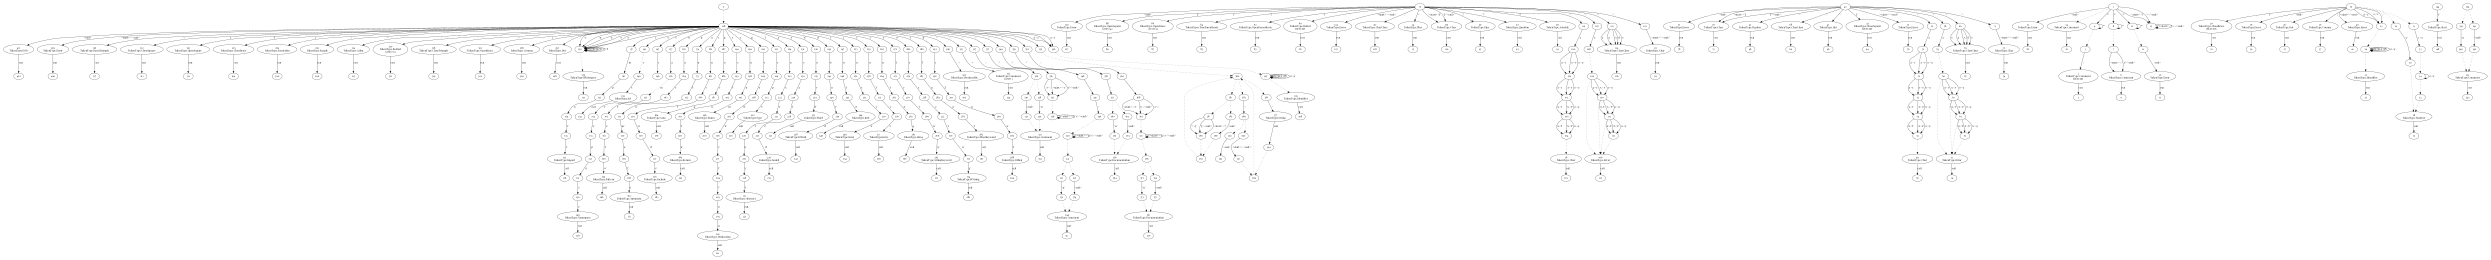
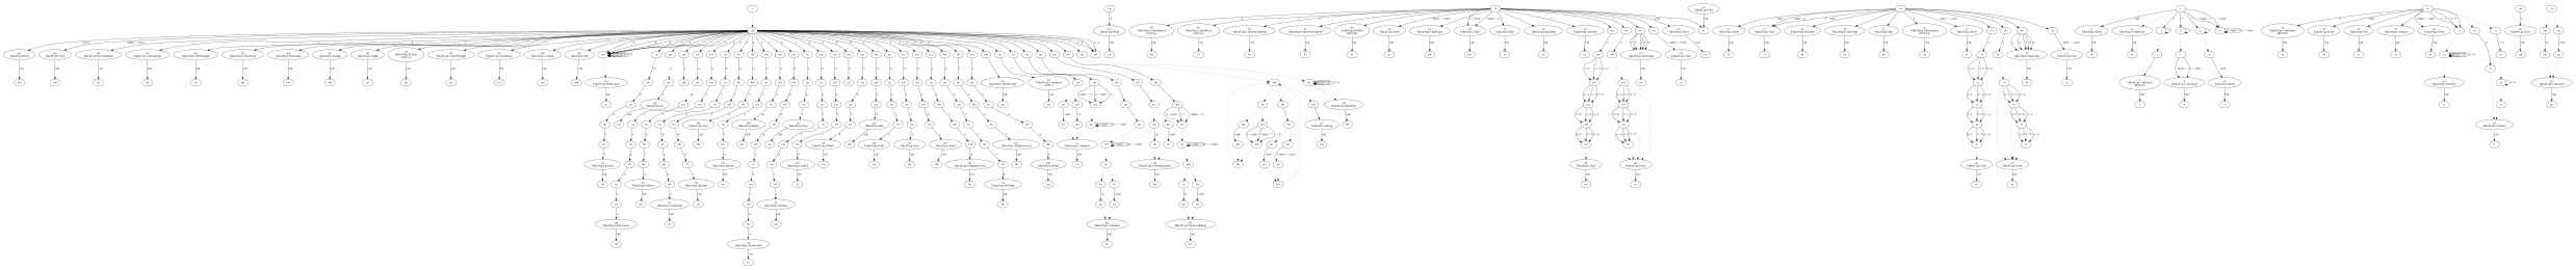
  digraph {
    fontname="Playfair Display"
    node [fontname="Playfair Display"]
    edge [fontname="Playfair Display"]
    n1 [label="401\nTokenType.EOD"]
    402
    n3 [label="399\nTokenType.Error"]
    400
    n5 [label="365\nTokenType.Documentation"]
    376
    n7 [label="344\nTokenType.Comment"]
    355
    n9 [label="325\nTokenType.Comment"]
    332
    n11 [label="322\nTokenType.Comment\nGOTO 1"]
    324
    n13 [label="316\nTokenType.OpenTriangle"]
    317
    n15 [label="312\nTokenType.CloseSquare"]
    313
    n17 [label="310\nTokenType.OpenSquare"]
    311
    n19 [label="303\nTokenType.CloseBrace"]
    304
    n21 [label="299\nTokenType.Semicolon"]
    300
    n23 [label="295\nTokenType.Equals"]
    296
    n25 [label="267\nTokenType.StringKeyword"]
    273
    n27 [label="261\nTokenType.Int64"]
    266
    n29 [label="255\nTokenType.Int32"]
    260
    n31 [label="249\nTokenType.Int16"]
    254
    n33 [label="244\nTokenType.Int8"]
    248
    n35 [label="238\nTokenType.DWord"]
    243
    n37 [label="233\nTokenType.Word"]
    237
    n39 [label="314\nTokenType.Colon"]
    315
    n41 [label="217\nTokenType.Abstract"]
    225
    n43 [label="212\nTokenType.Type"]
    216
    n45 [label="395\nTokenType.Identifier"]
    398
    n47 [label="201\nTokenType.Production"]
    211
    n49 [label="184\nTokenType.Goto"]
    188
    n51 [label="176\nTokenType.Include"]
    183
    n53 [label="149\nTokenType.Namespace"]
    158
    n55 [label="320\nTokenType.ReStart\nGOTO 79"]
    321
    n57 [label="126\nTokenType.Error"]
    127
    n59 [label="121\nTokenType.Char"]
    123
    n61 [label="106\nTokenType.Error"]
    113
    n63 [label="98\nTokenType.Char"]
    105
    n65 [label="282\nTokenType.FloatKeyword"]
    287
    n67 [label="88\nTokenType.OpenSquare\nGOTO 42"]
    89
    n69 [label="377\nTokenType.String"]
    394
    n71 [label="86\nTokenType.OpenBrace\nGOTO 19"]
    87
    n73 [label="84\nTokenType.CloseParenthesis"]
    85
    n75 [label="226\nTokenType.Sealed"]
    232
    n77 [label="129\nTokenType.Whitespace"]
    131
    n79 [label="82\nTokenType.OpenParenthesis"]
    83
    n81 [label="274\nTokenType.WString"]
    281
    n83 [label="80\nTokenType.ReEnd\nRETURN"]
    81
    n85 [label="318\nTokenType.CloseTriangle"]
    319
    n87 [label="124\nTokenType.Error"]
    125
    n89 [label="77\nTokenType.Error"]
    78
    n91 [label="159\nTokenType.Pattern"]
    166
    n93 [label="356\nTokenType.Documentation"]
    364
    n95 [label="65\nTokenType.CharClass"]
    67
    n97 [label="301\nTokenType.OpenBrace"]
    302
    n99 [label="10\nTokenType.Error"]
    13
    n101 [label="57\nTokenType.Error"]
    64
    n103 [label="20\nTokenType.CloseBrace\nRETURN"]
    21
    n105 [label="117\nTokenType.CharClass"]
    118
    n107 [label="167\nTokenType.Automata"]
    175
    n109 [label="70\nTokenType.Char"]
    71
    n111 [label="288\nTokenType.DFloat"]
    294
    n113 [label="94\nTokenType.Plus"]
    95
    n115 [label="47\nTokenType.Hyphen"]
    48
    n117 [label="132\nTokenType.Import"]
    138
    n119 [label="38\nTokenType.Error"]
    39
    n121 [label="22\nTokenType.Identifier"]
    25
    n123 [label="119\nTokenType.Char"]
    120
    n125 [label="72\nTokenType.Char"]
    74
    n127 [label="143\nTokenType.Start"]
    148
    n129 [label="96\nTokenType.Pipe"]
    97
    n131 [label="196\nTokenType.Enum"]
    200
    n133 [label="2\nTokenType.Comment\nRETURN"]
    5
    n135 [label="49\nTokenType.Char"]
    56
    n137 [label="26\nTokenType.Dot"]
    27
    n139 [label="68\nTokenType.CharClass"]
    69
    n141 [label="333\nTokenType.Comment"]
    343
    n143 [label="139\nTokenType.Set"]
    142
    n145 [label="189\nTokenType.Return"]
    195
    n147 [label="92\nTokenType.Question"]
    93
    n149 [label="45\nTokenType.Hat"]
    46
    n151 [label="90\nTokenType.Asterisk"]
    91
    n153 [label="43\nTokenType.CloseSquare\nRETURN"]
    44
    n155 [label="308\nTokenType.Comma"]
    309
    n157 [label="17\nTokenType.Error"]
    18
    n159 [label="114\nTokenType.CharClass"]
    116
    n161 [label="36\nTokenType.Comma"]
    37
    n163 [label="305\nTokenType.ProducedBy"]
    307
    n165 [label="14\nTokenType.Comment"]
    16
    n167 [label="28\nTokenType.Number"]
    35
    n169 [label="75\nTokenType.Error"]
    76
    n171 [label="297\nTokenType.Dot"]
    298
    n173 [label="6\nTokenType.Comment"]
    9
    n175 [label="40\nTokenType.Error"]
    41
    1
    4
    8
    12
    15
    3
    7
    11
    19
    23
    29
    31
    24
    30
    33
    34
    32
    42
    50
    58
    66
    73
    51
    59
    52
    53
    54
    55
    60
    61
    62
    63
    79
    99
    107
    115
    122
    100
    108
    101
    102
    103
    104
    109
    110
    111
    112
    128
    130
    137
    141
    147
    157
    165
    174
    182
    187
    194
    199
    210
    215
    224
    231
    236
    242
    247
    253
    259
    265
    272
    280
    286
    293
    306
    323
    327
    337
    349
    359
    370
    379
    396
    136
    140
    146
    156
    164
    173
    181
    186
    193
    198
    209
    214
    223
    230
    235
    241
    246
    252
    258
    264
    271
    279
    285
    292
    326
    336
    348
    358
    369
    380
    397
    135
    134
    133
    144
    155
    154
    153
    152
    151
    150
    163
    162
    161
    160
    172
    171
    170
    169
    168
    180
    179
    178
    177
    185
    192
    191
    190
    197
    208
    207
    206
    205
    204
    203
    202
    213
    222
    221
    220
    219
    218
    229
    228
    227
    234
    240
    239
    245
    251
    250
    257
    256
    263
    262
    270
    269
    268
    278
    277
    276
    275
    284
    283
    291
    290
    289
    328
    330
    329
    331
    335
    338
    334
    339
    341
    340
    342
    347
    346
    350
    345
    351
    353
    352
    354
    357
    360
    362
    361
    363
    368
    367
    371
    366
    372
    374
    373
    375
    381
    383
    378
    385
    387
    389
    386
    388
    390
    392
    382
    384
    391
    393
    0
    n1 -> 402 [label=exit]
    n3 -> 400 [label=exit]
    n5 -> 376 [label=exit]
    n7 -> 355 [label=exit]
    n9 -> 332 [label=exit]
    n11 -> 324 [label=exit]
    n13 -> 317 [label=exit]
    n15 -> 313 [label=exit]
    n17 -> 311 [label=exit]
    n19 -> 304 [label=exit]
    n21 -> 300 [label=exit]
    n23 -> 296 [label=exit]
    n25 -> 273 [label=exit]
    n27 -> 266 [label=exit]
    n29 -> 260 [label=exit]
    n31 -> 254 [label=exit]
    n33 -> 248 [label=exit]
    n35 -> 243 [label=exit]
    n37 -> 237 [label=exit]
    n39 -> 315 [label=exit]
    n41 -> 225 [label=exit]
    n43 -> 216 [label=exit]
    n45 -> 398 [label=exit]
    n47 -> 211 [label=exit]
    n49 -> 188 [label=exit]
    n51 -> 183 [label=exit]
    n53 -> 158 [label=exit]
    n55 -> 321 [label=exit]
    n57 -> 127 [label=exit]
    n59 -> 123 [label=exit]
    n61 -> 113 [label=exit]
    n63 -> 105 [label=exit]
    n65 -> 287 [label=exit]
    n67 -> 89 [label=exit]
    n69 -> 394 [label=exit]
    n71 -> 87 [label=exit]
    n73 -> 85 [label=exit]
    n75 -> 232 [label=exit]
    n77 -> 131 [label=exit]
    n79 -> 83 [label=exit]
    n81 -> 281 [label=exit]
    n83 -> 81 [label=exit]
    n85 -> 319 [label=exit]
    n87 -> 125 [label=exit]
    n89 -> 78 [label=exit]
    n91 -> 166 [label=exit]
    n93 -> 364 [label=exit]
    n95 -> 67 [label=exit]
    n97 -> 302 [label=exit]
    n99 -> 13 [label=exit]
    n101 -> 64 [label=exit]
    n103 -> 21 [label=exit]
    n105 -> 118 [label=exit]
    n107 -> 175 [label=exit]
    n109 -> 71 [label=exit]
    n111 -> 294 [label=exit]
    n113 -> 95 [label=exit]
    n115 -> 48 [label=exit]
    n117 -> 138 [label=exit]
    n119 -> 39 [label=exit]
    n121 -> 25 [label=exit]
    n123 -> 120 [label=exit]
    n125 -> 74 [label=exit]
    n127 -> 148 [label=exit]
    n129 -> 97 [label=exit]
    n131 -> 200 [label=exit]
    n133 -> 5 [label=exit]
    n135 -> 56 [label=exit]
    n137 -> 27 [label=exit]
    n139 -> 69 [label=exit]
    n141 -> 343 [label=exit]
    n143 -> 142 [label=exit]
    n145 -> 195 [label=exit]
    n147 -> 93 [label=exit]
    n149 -> 46 [label=exit]
    n151 -> 91 [label=exit]
    n153 -> 44 [label=exit]
    n155 -> 309 [label=exit]
    n157 -> 18 [label=exit]
    n159 -> 116 [label=exit]
    n161 -> 37 [label=exit]
    n163 -> 307 [label=exit]
    n165 -> 16 [label=exit]
    n167 -> 35 [label=exit]
    n169 -> 76 [label=exit]
    n171 -> 298 [label=exit]
    n173 -> 9 [label=exit]
    n175 -> 41 [label=exit]
    1 -> n157 [label="<eod>"]
    1 -> n165 [style=dotted]
    1 -> 4 [label="'*'"]
    1 -> 8 [label="'*'"]
    1 -> 12 [label="'*'"]
    1 -> 15 [label="'<start>'-')'"]
    1 -> 15 [label="'+'-'<end>'"]
    4 -> 4 [label="'*'"]
    4 -> 3 [style=dotted]
    8 -> 8 [label="'*'"]
    8 -> 7 [style=dotted]
    12 -> 12 [label="'*'"]
    12 -> 11 [style=dotted]
    15 -> 15 [label="'<start>'-')'"]
    15 -> 15 [label="'+'-'<end>'"]
    3 -> n133 [label="'/'"]
    7 -> n173 [label="'<start>'-'.'"]
    7 -> n173 [label="'0'-'<end>'"]
    11 -> n99 [label="<eod>"]
    19 -> n103 [label="'}'"]
    19 -> n119 [label="<eod>"]
    19 -> n137 [label="'.'"]
    19 -> n161 [label="','"]
    19 -> n175 [label="'<start>'-'<end>'"]
    19 -> 23 [label="'a'-'z'"]
    19 -> 23 [label="'A'-'Z'"]
    19 -> 23 [label="'_'"]
    19 -> 29 [style=dotted]
    19 -> 31 [style=dotted]
    23 -> 24 [style=dotted]
    29 -> 30 [label="'0'"]
    31 -> 33 [label="'1'-'9'"]
    24 -> n121 [style=dotted]
    24 -> 24 [label="'a'-'z'"]
    24 -> 24 [label="'A'-'Z'"]
    24 -> 24 [label="'_'"]
    24 -> 24 [label="'0'-'9'"]
    30 -> n167 [style=dotted]
    33 -> 34 [style=dotted]
    34 -> 34 [label="'0'-'9'"]
    34 -> 32 [style=dotted]
    32 -> n167 [style=dotted]
    42 -> n89 [label="<eod>"]
    42 -> n109 [label="'<start>'-'['"]
    42 -> n109 [label="']'-'<end>'"]
    42 -> n115 [label="'-'"]
    42 -> n139 [label="'.'"]
    42 -> n149 [label="'^'"]
    42 -> n153 [label="']'"]
    42 -> n169 [label="'<start>'-'<end>'"]
    42 -> 50 [label="'\\'"]
    42 -> 58 [label="'\\'"]
    42 -> 66 [label="'\\'"]
    42 -> 73 [label="'\\'"]
    50 -> 51 [label="'x'"]
    58 -> 59 [label="'x'"]
    66 -> n95 [label="'s'"]
    66 -> n95 [label="'a'"]
    66 -> n95 [label="'A'"]
    66 -> n95 [label="'d'"]
    66 -> n95 [label="'e'"]
    73 -> n125 [label="'<start>'-'<end>'"]
    51 -> 52 [label="'a'-'f'"]
    51 -> 52 [label="'A'-'F'"]
    51 -> 52 [label="'0'-'9'"]
    59 -> 60 [style=dotted]
    52 -> 53 [label="'a'-'f'"]
    52 -> 53 [label="'A'-'F'"]
    52 -> 53 [label="'0'-'9'"]
    53 -> 54 [label="'a'-'f'"]
    53 -> 54 [label="'A'-'F'"]
    53 -> 54 [label="'0'-'9'"]
    54 -> 55 [label="'a'-'f'"]
    54 -> 55 [label="'A'-'F'"]
    54 -> 55 [label="'0'-'9'"]
    55 -> n135 [style=dotted]
    60 -> n101 [style=dotted]
    60 -> 61 [label="'a'-'f'"]
    60 -> 61 [label="'A'-'F'"]
    60 -> 61 [label="'0'-'9'"]
    61 -> n101 [style=dotted]
    61 -> 62 [label="'a'-'f'"]
    61 -> 62 [label="'A'-'F'"]
    61 -> 62 [label="'0'-'9'"]
    62 -> n101 [style=dotted]
    62 -> 63 [label="'a'-'f'"]
    62 -> 63 [label="'A'-'F'"]
    62 -> 63 [label="'0'-'9'"]
    63 -> n101 [style=dotted]
    79 -> n57 [label="<eod>"]
    79 -> n67 [label="'['"]
    79 -> n71 [label="'{'"]
    79 -> n73 [label="')'"]
    79 -> n79 [label="'('"]
    79 -> n83 [label="'''"]
    79 -> n87 [label="'<start>'-'<end>'"]
    79 -> n105 [label="'.'"]
-   79 -> n113 [label="'+'"]
+   79 -> 95 [label="'+'"]
    79 -> n123 [label="'<start>'-'['"]
    79 -> n123 [label="']'-'<end>'"]
    79 -> n129 [label="'|'"]
    79 -> n147 [label="'?'"]
    79 -> n151 [label="'*'"]
    79 -> 99 [label="'\\'"]
    79 -> 107 [label="'\\'"]
    79 -> 115 [label="'\\'"]
    79 -> 122 [label="'\\'"]
    99 -> 100 [label="'x'"]
    107 -> 108 [label="'x'"]
    115 -> n159 [label="'s'"]
    115 -> n159 [label="'a'"]
    115 -> n159 [label="'A'"]
    115 -> n159 [label="'d'"]
    115 -> n159 [label="'e'"]
    122 -> n59 [label="'<start>'-'<end>'"]
    100 -> 101 [label="'a'-'f'"]
    100 -> 101 [label="'A'-'F'"]
    100 -> 101 [label="'0'-'9'"]
    108 -> 109 [style=dotted]
    101 -> 102 [label="'a'-'f'"]
    101 -> 102 [label="'A'-'F'"]
    101 -> 102 [label="'0'-'9'"]
    102 -> 103 [label="'a'-'f'"]
    102 -> 103 [label="'A'-'F'"]
    102 -> 103 [label="'0'-'9'"]
    103 -> 104 [label="'a'-'f'"]
    103 -> 104 [label="'A'-'F'"]
    103 -> 104 [label="'0'-'9'"]
    104 -> n63 [style=dotted]
    109 -> n61 [style=dotted]
    109 -> 110 [label="'a'-'f'"]
    109 -> 110 [label="'A'-'F'"]
    109 -> 110 [label="'0'-'9'"]
    110 -> n61 [style=dotted]
    110 -> 111 [label="'a'-'f'"]
    110 -> 111 [label="'A'-'F'"]
    110 -> 111 [label="'0'-'9'"]
    111 -> n61 [style=dotted]
    111 -> 112 [label="'a'-'f'"]
    111 -> 112 [label="'A'-'F'"]
    111 -> 112 [label="'0'-'9'"]
    112 -> n61 [style=dotted]
    128 -> n1 [label="<eod>"]
    128 -> n3 [label="'<start>'-'<end>'"]
    128 -> n13 [label="'<'"]
    128 -> n15 [label="']'"]
    128 -> n17 [label="'['"]
    128 -> n19 [label="'}'"]
    128 -> n21 [label="';'"]
    128 -> n23 [label="'='"]
    128 -> n39 [label="':'"]
    128 -> n55 [label="'''"]
    128 -> n85 [label="'>'"]
    128 -> n97 [label="'{'"]
    128 -> n155 [label="','"]
    128 -> n171 [label="'.'"]
    128 -> 130 [label="' '"]
    128 -> 130 [label="'\\t'"]
    128 -> 130 [label="'\\n'"]
    128 -> 130 [label="'\\r'"]
    128 -> 130 [label="'\\v'"]
    128 -> 130 [label="'\\f'"]
    128 -> 137 [label="'i'"]
    128 -> 141 [label="'s'"]
    128 -> 147 [label="'s'"]
    128 -> 157 [label="'n'"]
    128 -> 165 [label="'p'"]
    128 -> 174 [label="'a'"]
    128 -> 182 [label="'i'"]
    128 -> 187 [label="'g'"]
    128 -> 194 [label="'r'"]
    128 -> 199 [label="'e'"]
    128 -> 210 [label="'p'"]
    128 -> 215 [label="'t'"]
    128 -> 224 [label="'a'"]
    128 -> 231 [label="'s'"]
    128 -> 236 [label="'w'"]
    128 -> 242 [label="'d'"]
    128 -> 247 [label="'i'"]
    128 -> 253 [label="'i'"]
    128 -> 259 [label="'i'"]
    128 -> 265 [label="'i'"]
    128 -> 272 [label="'s'"]
    128 -> 280 [label="'w'"]
    128 -> 286 [label="'f'"]
    128 -> 293 [label="'d'"]
    128 -> 306 [label="'-'"]
    128 -> 323 [label="'/'"]
    128 -> 327 [label="'/'"]
    128 -> 337 [label="'/'"]
    128 -> 349 [label="'/'"]
    128 -> 359 [label="'/'"]
    128 -> 370 [label="'/'"]
    128 -> 379 [label="'\"'"]
    128 -> 396 [label="'a'-'z'"]
    128 -> 396 [label="'A'-'Z'"]
    128 -> 396 [label="'_'"]
    130 -> n77 [style=dotted]
    130 -> 130 [label="' '"]
    130 -> 130 [label="'\\t'"]
    130 -> 130 [label="'\\n'"]
    130 -> 130 [label="'\\r'"]
    130 -> 130 [label="'\\v'"]
    130 -> 130 [label="'\\f'"]
    137 -> 136 [label="'m'"]
    141 -> 140 [label="'e'" style=dotted]
    147 -> 146 [label="'t'"]
    157 -> 156 [label="'a'"]
    165 -> 164 [label="'a'"]
    174 -> 173 [label="'u'"]
    182 -> 181 [label="'n'"]
    187 -> 186 [label="'o'"]
    194 -> 193 [label="'e'"]
    199 -> 198 [label="'n'"]
    210 -> 209 [label="'r'"]
    215 -> 214 [label="'y'"]
    224 -> 223 [label="'b'"]
    231 -> 230 [label="'e'"]
    236 -> 235 [label="'o'"]
    242 -> 241 [label="'w'"]
    247 -> 246 [label="'n'"]
    253 -> 252 [label="'n'"]
    259 -> 258 [label="'n'"]
    265 -> 264 [label="'n'"]
    272 -> 271 [label="'t'"]
    280 -> 279 [label="'s'"]
    286 -> 285 [label="'l'"]
    293 -> 292 [label="'f'"]
    306 -> n163 [label="'>'"]
    323 -> n11 [label="'*'"]
    327 -> 326 [label="'/'"]
    337 -> 336 [label="'/'"]
    349 -> 348 [label="'/'"]
    359 -> 358 [label="'/'"]
    370 -> 369 [label="'/'"]
    379 -> 380 [style=dotted]
    396 -> 397 [style=dotted]
    136 -> 135 [label="'p'"]
    140 -> n143 [label="'t'"]
    156 -> 155 [label="'m'" style=dotted]
    164 -> 163 [label="'t'"]
    173 -> 172 [label="'t'"]
    181 -> 180 [label="'c'"]
    186 -> 185 [label="'t'"]
    193 -> 192 [label="'t'"]
    198 -> 197 [label="'u'"]
    209 -> 208 [label="'o'"]
    214 -> 213 [label="'p'"]
    223 -> 222 [label="'s'"]
    230 -> 229 [label="'a'"]
-   235 -> 234 [label="'r'"]
    241 -> 240 [label="'o'"]
    246 -> 245 [label="'t'"]
    252 -> 251 [label="'t'"]
    258 -> 257 [label="'t'"]
    264 -> 263 [label="'t'"]
    271 -> 270 [label="'r'"]
    279 -> 278 [label="'t'"]
    285 -> 284 [label="'o'"]
    292 -> 291 [label="'l'"]
    326 -> 328 [style=dotted]
    326 -> 330 [style=dotted]
    336 -> 335 [label="'<start>'-'\\t'"]
    336 -> 335 [label="'0'-'<end>'"]
    336 -> 335 [label="'\\v'-'.'"]
    348 -> 347 [label="'/'"]
    358 -> 357 [label="'/'"]
    369 -> 368 [label="'/'"]
    380 -> 381 [style=dotted]
    380 -> 383 [style=dotted]
    380 -> 378 [style=dotted]
    397 -> n45 [style=dotted]
    397 -> 397 [label="'a'-'z'"]
    397 -> 397 [label="'A'-'Z'"]
    397 -> 397 [label="'_'"]
    397 -> 397 [label="'0'-'9'"]
    135 -> 134 [label="'o'"]
    134 -> 133 [label="'r'"]
    133 -> n117 [label="'t'"]
    144 -> n127 [label="'t'"]
    155 -> 154 [label="'e'"]
    154 -> 153 [label="'s'"]
    153 -> 152 [label="'p'"]
    152 -> 151 [label="'a'"]
    151 -> 150 [label="'c'"]
    150 -> n53 [label="'e'"]
    163 -> 162 [label="'t'"]
    162 -> 161 [label="'e'"]
    161 -> 160 [label="'r'"]
    160 -> n91 [label="'n'"]
    172 -> 171 [label="'o'"]
    171 -> 170 [label="'m'"]
    170 -> 169 [label="'a'"]
    169 -> 168 [label="'t'"]
    168 -> n107 [label="'a'"]
    180 -> 179 [label="'l'"]
    179 -> 178 [label="'u'"]
    178 -> 177 [label="'d'"]
    177 -> n51 [label="'e'"]
    185 -> n49 [label="'o'"]
    192 -> 191 [label="'u'"]
    191 -> 190 [label="'r'"]
    190 -> n145 [label="'n'"]
    197 -> n131 [label="'m'"]
    208 -> 207 [label="'d'"]
    207 -> 206 [label="'u'"]
    206 -> 205 [label="'c'"]
    205 -> 204 [label="'t'"]
    204 -> 203 [label="'i'"]
    203 -> 202 [label="'o'"]
    202 -> n47 [label="'n'"]
    213 -> n43 [label="'e'"]
    222 -> 221 [label="'t'"]
    221 -> 220 [label="'r'"]
    220 -> 219 [label="'a'"]
    219 -> 218 [label="'c'"]
    218 -> n41 [label="'t'"]
    229 -> 228 [label="'l'"]
    228 -> 227 [label="'e'"]
    227 -> n75 [label="'d'"]
    234 -> n37 [label="'d'"]
    240 -> 239 [label="'r'"]
    239 -> n35 [label="'d'"]
    245 -> n33 [label="'8'"]
    251 -> 250 [label="'1'"]
    250 -> n31 [label="'6'"]
    257 -> 256 [label="'3'"]
    256 -> n29 [label="'2'"]
    263 -> 262 [label="'6'"]
    262 -> n27 [label="'4'"]
    270 -> 269 [label="'i'"]
    269 -> 268 [label="'n'"]
    268 -> n25 [label="'g'"]
    278 -> 277 [label="'r'"]
    277 -> 276 [label="'i'"]
    276 -> 275 [label="'n'"]
    275 -> n81 [label="'g'"]
    284 -> 283 [label="'a'"]
    283 -> n65 [label="'t'"]
    291 -> 290 [label="'o'"]
    290 -> 289 [label="'a'"]
    289 -> n111 [label="'t'"]
    328 -> 329 [label="'\\n'"]
    330 -> 331 [label="<eod>"]
    329 -> n9 [style=dotted]
    331 -> n9 [style=dotted]
    335 -> 338 [style=dotted]
    338 -> 338 [label="'<start>'-'\\t'"]
    338 -> 338 [label="'\\v'-'<end>'"]
    334 -> 339 [style=dotted]
    334 -> 341 [style=dotted]
    339 -> 340 [label="'\\n'"]
    341 -> 342 [label="<eod>"]
    340 -> n141 [style=dotted]
    342 -> n141 [style=dotted]
    347 -> 346 [label="'/'"]
    346 -> 350 [style=dotted]
    350 -> 350 [label="'<start>'-'\\t'"]
    350 -> 350 [label="'\\v'-'<end>'"]
    350 -> 345 [style=dotted]
    345 -> 351 [style=dotted]
    345 -> 353 [style=dotted]
    351 -> 352 [label="'\\n'"]
    353 -> 354 [label="<eod>"]
    352 -> n7 [style=dotted]
    354 -> n7 [style=dotted]
    357 -> 360 [style=dotted]
    357 -> 362 [style=dotted]
    360 -> 361 [label="'\\n'"]
    362 -> 363 [label="<eod>"]
    361 -> n93 [style=dotted]
    363 -> n93 [style=dotted]
    368 -> 367 [label="'<start>'-'\\t'"]
    368 -> 367 [label="'0'-'<end>'"]
    368 -> 367 [label="'\\v'-'.'"]
    367 -> 371 [style=dotted]
    371 -> 371 [label="'<start>'-'\\t'"]
    371 -> 371 [label="'\\v'-'<end>'"]
    371 -> 366 [style=dotted]
    366 -> 372 [style=dotted]
    366 -> 374 [style=dotted]
    372 -> 373 [label="'\\n'"]
    374 -> 375 [label="<eod>"]
    373 -> n5 [style=dotted]
    375 -> n5 [style=dotted]
    381 -> 385 [style=dotted]
    381 -> 387 [style=dotted]
    383 -> 389 [label="'\\'"]
    378 -> n69 [label="'\"'"]
    385 -> 386 [label="'<start>'-'!'"]
    385 -> 386 [label="'#'-'['"]
    385 -> 386 [label="']'-'<end>'"]
    387 -> 388 [label="<eod>"]
    389 -> 390 [style=dotted]
    389 -> 392 [style=dotted]
    386 -> 382 [style=dotted]
    388 -> 382 [style=dotted]
    390 -> 391 [label="'<start>'-'<end>'"]
    392 -> 393 [label="<eod>"]
    382 -> 380 [style=dotted]
    384 -> 380 [style=dotted]
    391 -> 384 [style=dotted]
-   394 -> 384 [style=dotted]
+   393 -> 384 [style=dotted]
    0 -> 128 [style=dotted]
  }
